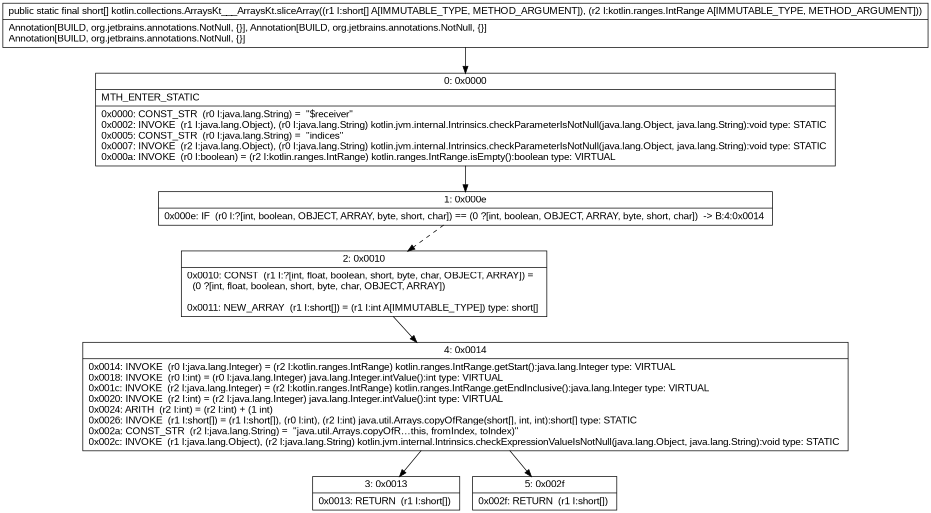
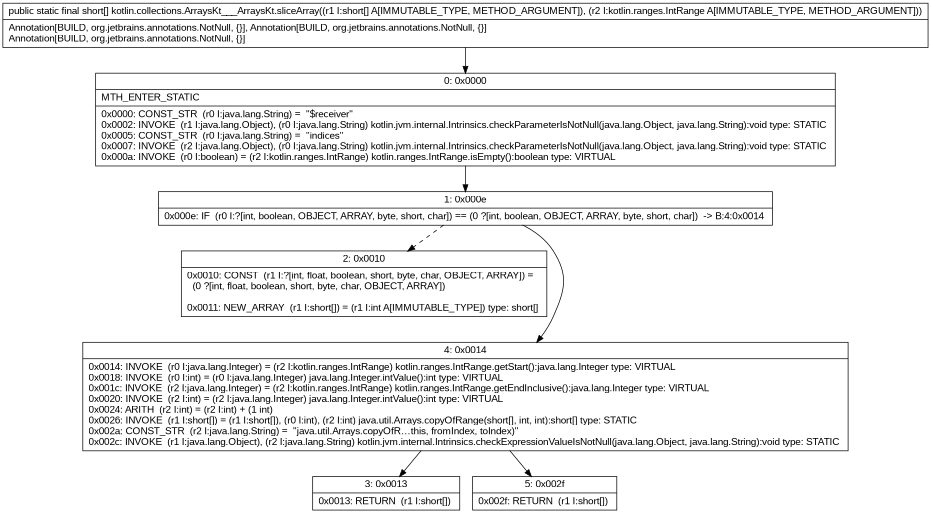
  digraph {
    fontname="Liberation Sans"
    node [fontname="Liberation Sans" shape=record]
    edge [fontname="Liberation Sans"]
    n1 [label="{0\:\ 0x0000|MTH_ENTER_STATIC\l|0x0000: CONST_STR  (r0 I:java.lang.String) =  \"$receiver\" \l0x0002: INVOKE  (r1 I:java.lang.Object), (r0 I:java.lang.String) kotlin.jvm.internal.Intrinsics.checkParameterIsNotNull(java.lang.Object, java.lang.String):void type: STATIC \l0x0005: CONST_STR  (r0 I:java.lang.String) =  \"indices\" \l0x0007: INVOKE  (r2 I:java.lang.Object), (r0 I:java.lang.String) kotlin.jvm.internal.Intrinsics.checkParameterIsNotNull(java.lang.Object, java.lang.String):void type: STATIC \l0x000a: INVOKE  (r0 I:boolean) = (r2 I:kotlin.ranges.IntRange) kotlin.ranges.IntRange.isEmpty():boolean type: VIRTUAL \l}"]
    n2 [label="{1\:\ 0x000e|0x000e: IF  (r0 I:?[int, boolean, OBJECT, ARRAY, byte, short, char]) == (0 ?[int, boolean, OBJECT, ARRAY, byte, short, char])  \-\> B:4:0x0014 \l}"]
    n3 [label="{2\:\ 0x0010|0x0010: CONST  (r1 I:?[int, float, boolean, short, byte, char, OBJECT, ARRAY]) = \l  (0 ?[int, float, boolean, short, byte, char, OBJECT, ARRAY])\l \l0x0011: NEW_ARRAY  (r1 I:short[]) = (r1 I:int A[IMMUTABLE_TYPE]) type: short[] \l}"]
    n4 [label="{4\:\ 0x0014|0x0014: INVOKE  (r0 I:java.lang.Integer) = (r2 I:kotlin.ranges.IntRange) kotlin.ranges.IntRange.getStart():java.lang.Integer type: VIRTUAL \l0x0018: INVOKE  (r0 I:int) = (r0 I:java.lang.Integer) java.lang.Integer.intValue():int type: VIRTUAL \l0x001c: INVOKE  (r2 I:java.lang.Integer) = (r2 I:kotlin.ranges.IntRange) kotlin.ranges.IntRange.getEndInclusive():java.lang.Integer type: VIRTUAL \l0x0020: INVOKE  (r2 I:int) = (r2 I:java.lang.Integer) java.lang.Integer.intValue():int type: VIRTUAL \l0x0024: ARITH  (r2 I:int) = (r2 I:int) + (1 int) \l0x0026: INVOKE  (r1 I:short[]) = (r1 I:short[]), (r0 I:int), (r2 I:int) java.util.Arrays.copyOfRange(short[], int, int):short[] type: STATIC \l0x002a: CONST_STR  (r2 I:java.lang.String) =  \"java.util.Arrays.copyOfR…this, fromIndex, toIndex)\" \l0x002c: INVOKE  (r1 I:java.lang.Object), (r2 I:java.lang.String) kotlin.jvm.internal.Intrinsics.checkExpressionValueIsNotNull(java.lang.Object, java.lang.String):void type: STATIC \l}"]
    n5 [label="{3\:\ 0x0013|0x0013: RETURN  (r1 I:short[]) \l}"]
    n6 [label="{5\:\ 0x002f|0x002f: RETURN  (r1 I:short[]) \l}"]
    n7 [label="{public static final short[] kotlin.collections.ArraysKt___ArraysKt.sliceArray((r1 I:short[] A[IMMUTABLE_TYPE, METHOD_ARGUMENT]), (r2 I:kotlin.ranges.IntRange A[IMMUTABLE_TYPE, METHOD_ARGUMENT]))  | Annotation[BUILD, org.jetbrains.annotations.NotNull, \{\}], Annotation[BUILD, org.jetbrains.annotations.NotNull, \{\}]\lAnnotation[BUILD, org.jetbrains.annotations.NotNull, \{\}]\l}"]
    n1 -> n2
    n2 -> n3 [style=dashed]
-   n3 -> n4
+   n2 -> n4
    n4 -> n5
    n4 -> n6
    n7 -> n1
  }
